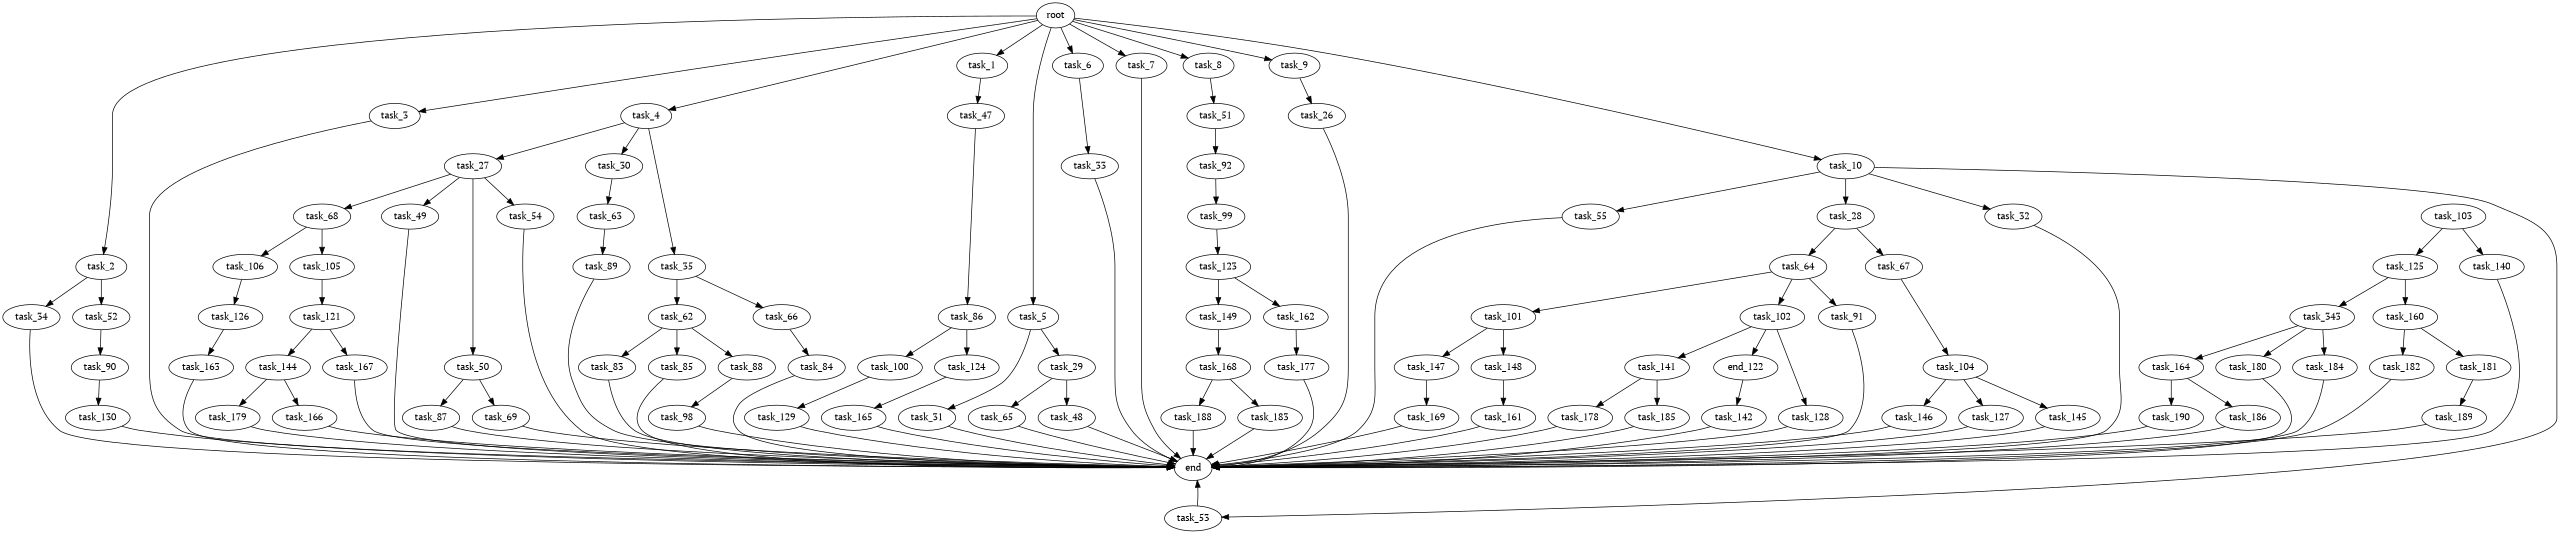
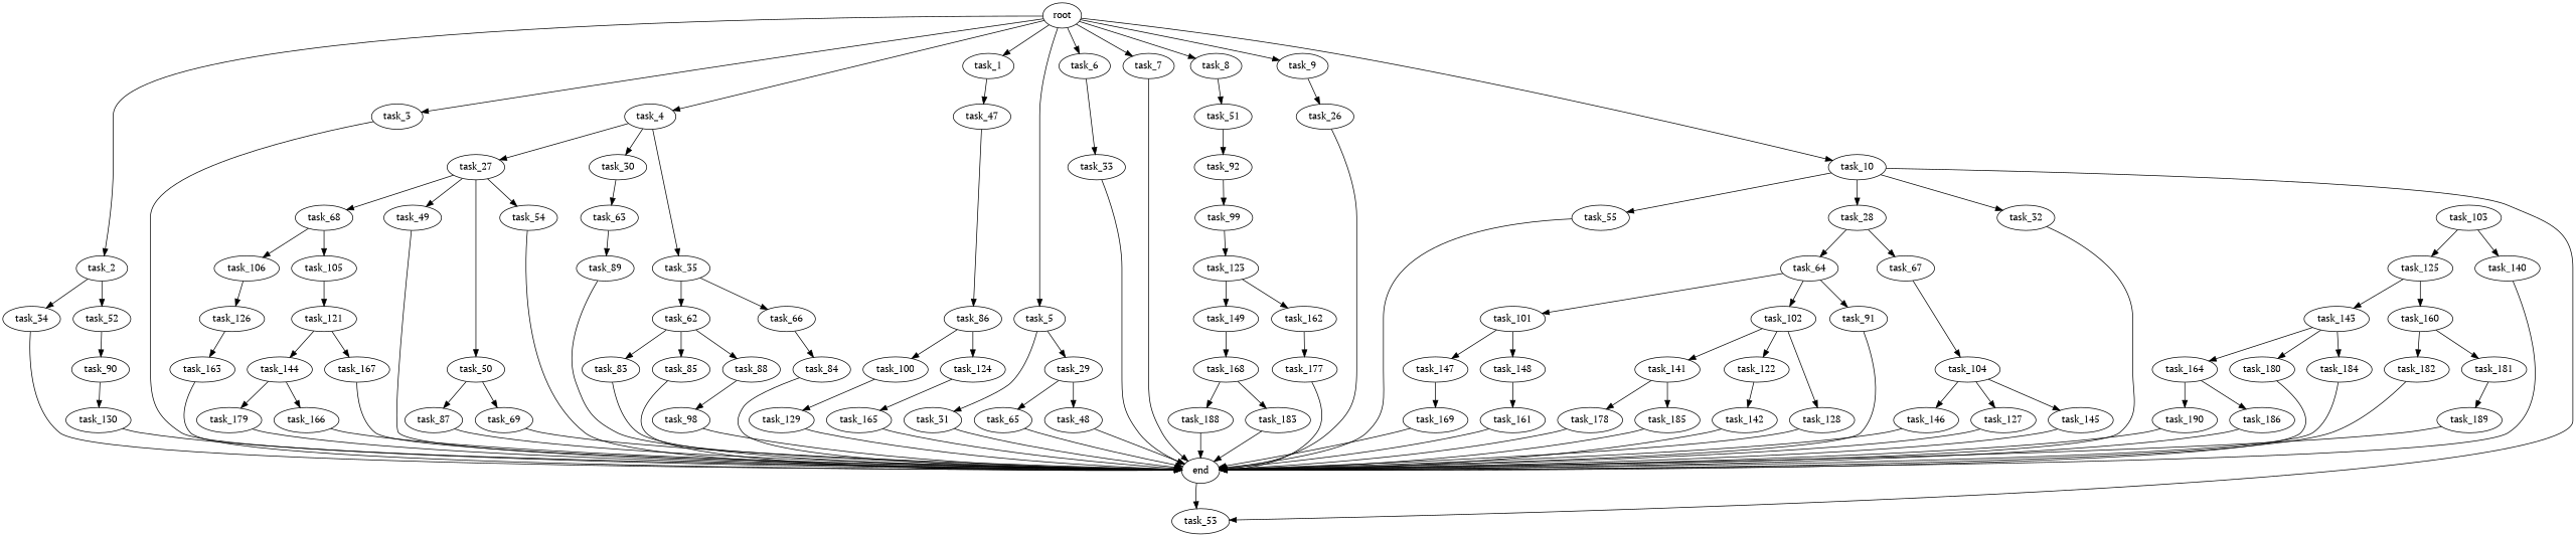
  digraph {
    fontname="PT Serif"
    node [fontname="PT Serif"]
    edge [fontname="PT Serif"]
    root
    task_1
    task_2
    task_3
    task_4
    task_5
    task_6
    task_7
    task_8
    task_9
    task_10
    task_47
    task_34
    task_52
    end
    task_27
    task_30
    task_35
    task_29
    task_31
    task_33
    task_51
    task_26
    task_28
    task_32
    task_53
    task_55
    task_86
    task_90
    task_49
    task_50
    task_54
    task_68
    task_63
    task_62
    task_66
    task_48
    task_65
    task_92
    task_64
    task_67
    task_69
    task_87
    task_105
    task_106
    task_91
    task_101
    task_102
    task_104
    task_89
    task_83
    task_85
    task_88
    task_84
    task_100
    task_124
    task_99
    task_130
    task_98
    task_147
    task_148
-   task_122 [label=end_122]
+   task_122
    task_128
    task_141
    task_127
    task_145
    task_146
    task_121
    task_126
    task_103
    task_125
    task_140
    task_129
    task_165
    task_123
    task_149
    task_162
    task_169
    task_161
    task_142
    task_178
    task_185
-   task_143 [label=task_343]
+   task_143
    task_160
    task_144
    task_167
    task_163
    task_166
    task_179
    task_168
    task_177
    task_164
    task_180
    task_184
    task_181
    task_182
    task_186
    task_190
    task_183
    task_188
    task_189
    root -> task_1
    root -> task_2
    root -> task_3
    root -> task_4
    root -> task_5
    root -> task_6
    root -> task_7
    root -> task_8
    root -> task_9
    root -> task_10
    task_1 -> task_47
    task_2 -> task_34
    task_2 -> task_52
    task_3 -> end
    task_4 -> task_27
    task_4 -> task_30
    task_4 -> task_35
    task_5 -> task_29
    task_5 -> task_31
    task_6 -> task_33
    task_7 -> end
    task_8 -> task_51
    task_9 -> task_26
    task_10 -> task_28
    task_10 -> task_32
    task_10 -> task_53
    task_10 -> task_55
    task_47 -> task_86
    task_34 -> end
    task_52 -> task_90
    task_27 -> task_49
    task_27 -> task_50
    task_27 -> task_54
    task_27 -> task_68
    task_30 -> task_63
    task_35 -> task_62
    task_35 -> task_66
    task_29 -> task_48
    task_29 -> task_65
    task_31 -> end
    task_33 -> end
    task_51 -> task_92
    task_26 -> end
    task_28 -> task_64
    task_28 -> task_67
    task_32 -> end
-   task_53 -> end
+   end -> task_53
    task_55 -> end
    task_86 -> task_100
    task_86 -> task_124
    task_90 -> task_130
    task_49 -> end
    task_50 -> task_69
    task_50 -> task_87
    task_54 -> end
    task_68 -> task_105
    task_68 -> task_106
    task_63 -> task_89
    task_62 -> task_83
    task_62 -> task_85
    task_62 -> task_88
    task_66 -> task_84
    task_48 -> end
    task_65 -> end
    task_92 -> task_99
    task_64 -> task_91
    task_64 -> task_101
    task_64 -> task_102
    task_67 -> task_104
    task_69 -> end
    task_87 -> end
    task_105 -> task_121
    task_106 -> task_126
    task_91 -> end
    task_101 -> task_147
    task_101 -> task_148
    task_102 -> task_122
    task_102 -> task_128
    task_102 -> task_141
    task_104 -> task_127
    task_104 -> task_145
    task_104 -> task_146
    task_89 -> end
    task_83 -> end
    task_85 -> end
    task_88 -> task_98
    task_84 -> end
    task_100 -> task_129
    task_124 -> task_165
    task_99 -> task_123
    task_130 -> end
    task_98 -> end
    task_147 -> task_169
    task_148 -> task_161
    task_122 -> task_142
    task_128 -> end
    task_141 -> task_178
    task_141 -> task_185
    task_127 -> end
    task_145 -> end
    task_146 -> end
    task_121 -> task_144
    task_121 -> task_167
    task_126 -> task_163
    task_103 -> task_125
    task_103 -> task_140
    task_125 -> task_143
    task_125 -> task_160
    task_140 -> end
    task_129 -> end
    task_165 -> end
    task_123 -> task_149
    task_123 -> task_162
    task_149 -> task_168
    task_162 -> task_177
    task_169 -> end
    task_161 -> end
    task_142 -> end
    task_178 -> end
    task_185 -> end
    task_143 -> task_164
    task_143 -> task_180
    task_143 -> task_184
    task_160 -> task_181
    task_160 -> task_182
    task_144 -> task_166
    task_144 -> task_179
    task_167 -> end
    task_163 -> end
    task_166 -> end
    task_179 -> end
    task_168 -> task_183
    task_168 -> task_188
    task_177 -> end
    task_164 -> task_186
    task_164 -> task_190
    task_180 -> end
    task_184 -> end
    task_181 -> task_189
    task_182 -> end
    task_186 -> end
    task_190 -> end
    task_183 -> end
    task_188 -> end
    task_189 -> end
  }
